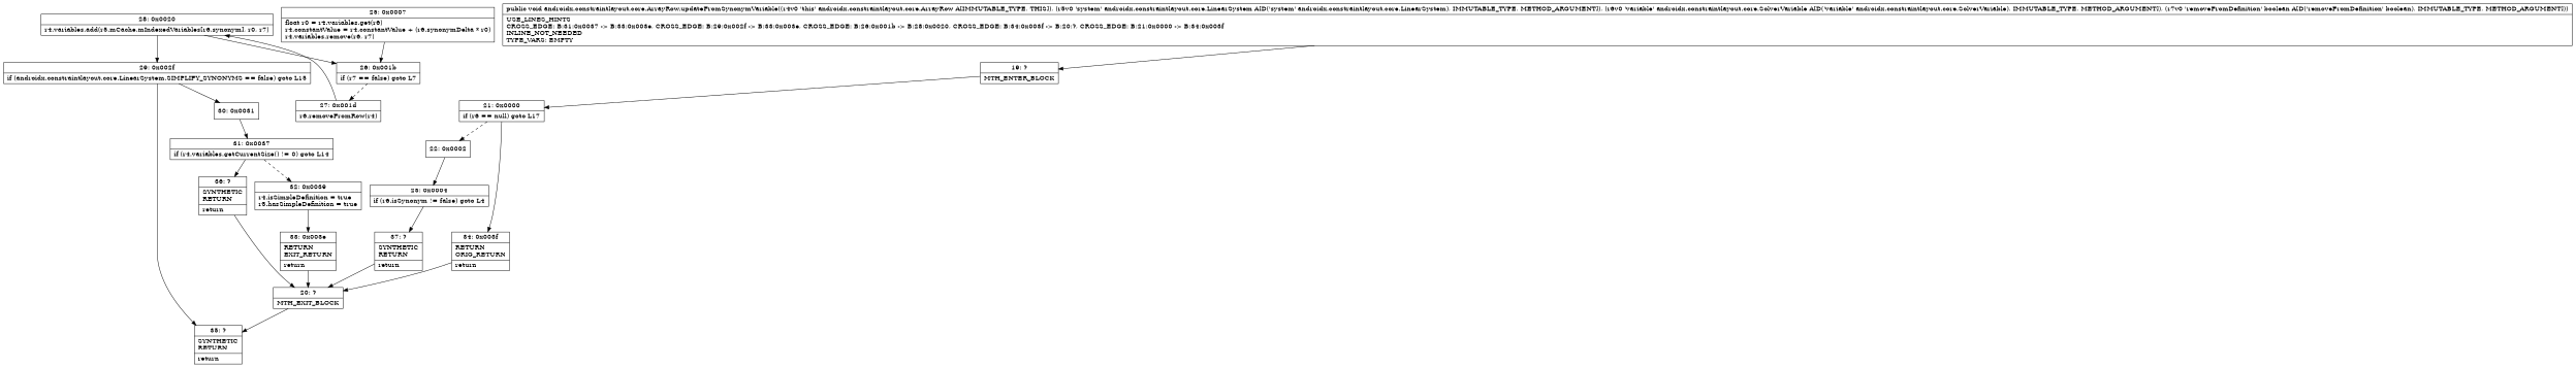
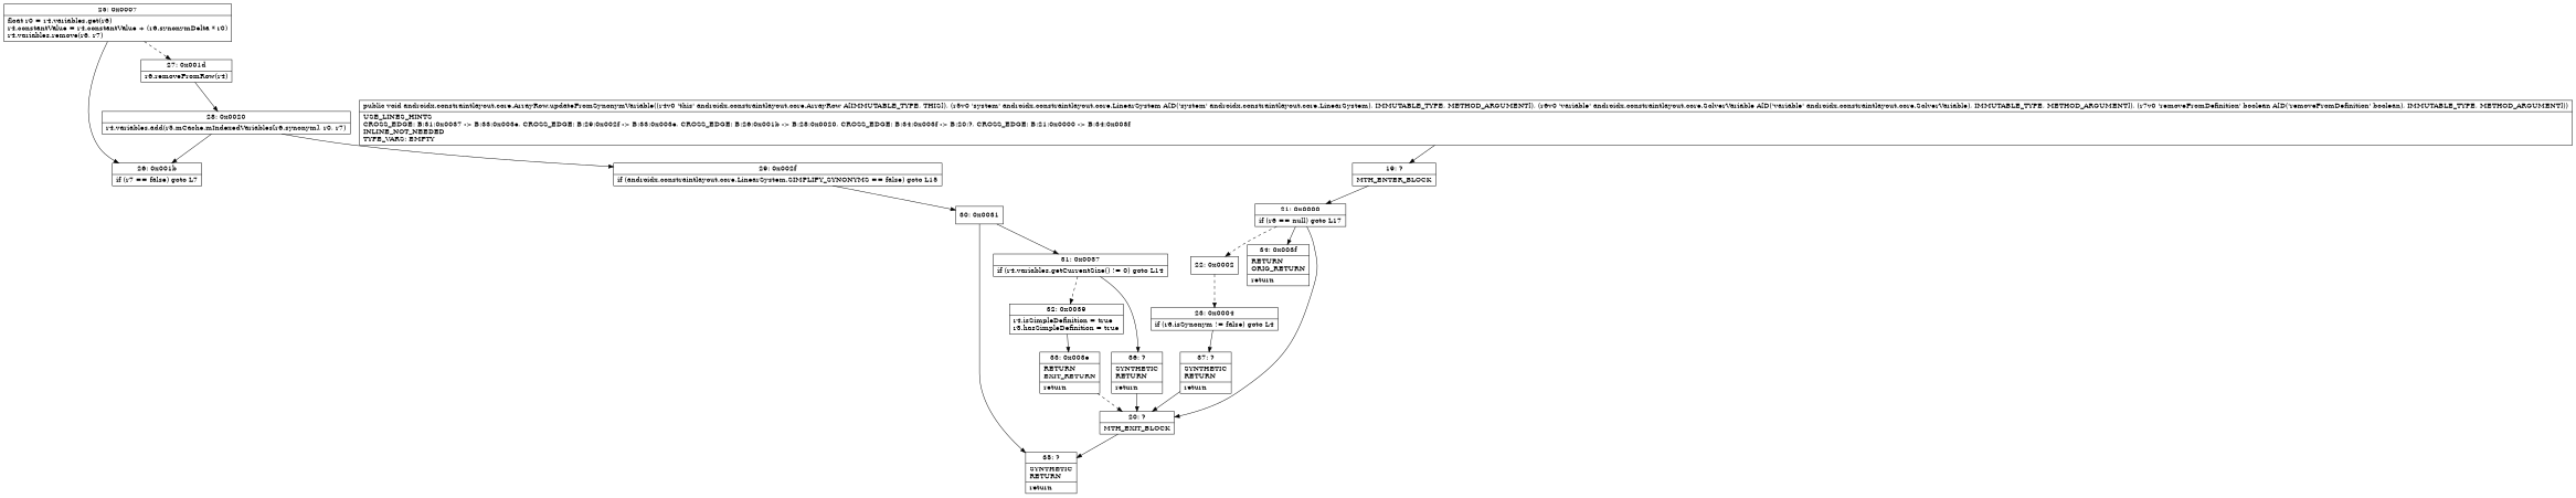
  digraph {
    node [shape=record]
    n1 [label="{19\:\ ?|MTH_ENTER_BLOCK\l}"]
    n2 [label="{21\:\ 0x0000|if (r6 == null) goto L17\l}"]
    n3 [label="{22\:\ 0x0002}"]
    n4 [label="{34\:\ 0x003f|RETURN\lORIG_RETURN\l|return\l}"]
    n5 [label="{23\:\ 0x0004|if (r6.isSynonym != false) goto L4\l}"]
    n6 [label="{20\:\ ?|MTH_EXIT_BLOCK\l}"]
    n7 [label="{37\:\ ?|SYNTHETIC\lRETURN\l|return\l}"]
    n8 [label="{25\:\ 0x0007|float r0 = r4.variables.get(r6)\lr4.constantValue = r4.constantValue + (r6.synonymDelta * r0)\lr4.variables.remove(r6, r7)\l}"]
    n9 [label="{26\:\ 0x001b|if (r7 == false) goto L7\l}"]
    n10 [label="{27\:\ 0x001d|r6.removeFromRow(r4)\l}"]
    n11 [label="{28\:\ 0x0020|r4.variables.add(r5.mCache.mIndexedVariables[r6.synonym], r0, r7)\l}"]
    n12 [label="{29\:\ 0x002f|if (androidx.constraintlayout.core.LinearSystem.SIMPLIFY_SYNONYMS == false) goto L15\l}"]
    n13 [label="{30\:\ 0x0031}"]
    n14 [label="{35\:\ ?|SYNTHETIC\lRETURN\l|return\l}"]
    n15 [label="{31\:\ 0x0037|if (r4.variables.getCurrentSize() != 0) goto L14\l}"]
    n16 [label="{32\:\ 0x0039|r4.isSimpleDefinition = true\lr5.hasSimpleDefinition = true\l}"]
    n17 [label="{36\:\ ?|SYNTHETIC\lRETURN\l|return\l}"]
    n18 [label="{33\:\ 0x003e|RETURN\lEXIT_RETURN\l|return\l}"]
    n19 [label="{public void androidx.constraintlayout.core.ArrayRow.updateFromSynonymVariable((r4v0 'this' androidx.constraintlayout.core.ArrayRow A[IMMUTABLE_TYPE, THIS]), (r5v0 'system' androidx.constraintlayout.core.LinearSystem A[D('system' androidx.constraintlayout.core.LinearSystem), IMMUTABLE_TYPE, METHOD_ARGUMENT]), (r6v0 'variable' androidx.constraintlayout.core.SolverVariable A[D('variable' androidx.constraintlayout.core.SolverVariable), IMMUTABLE_TYPE, METHOD_ARGUMENT]), (r7v0 'removeFromDefinition' boolean A[D('removeFromDefinition' boolean), IMMUTABLE_TYPE, METHOD_ARGUMENT]))  | USE_LINES_HINTS\lCROSS_EDGE: B:31:0x0037 \-\> B:33:0x003e, CROSS_EDGE: B:29:0x002f \-\> B:33:0x003e, CROSS_EDGE: B:26:0x001b \-\> B:28:0x0020, CROSS_EDGE: B:34:0x003f \-\> B:20:?, CROSS_EDGE: B:21:0x0000 \-\> B:34:0x003f\lINLINE_NOT_NEEDED\lTYPE_VARS: EMPTY\l}"]
    n1 -> n2
    n2 -> n3 [style=dashed]
    n2 -> n4
-   n3 -> n5
-   n4 -> n6
+   n3 -> n5 [style=dashed]
+   n2 -> n6
    n5 -> n7 [style=solid]
    n6 -> n14
    n7 -> n6
    n8 -> n9
-   n9 -> n10 [style=dashed]
+   n8 -> n10 [style=dashed]
    n10 -> n11
    n11 -> n9
    n11 -> n12
    n12 -> n13 [style=solid]
-   n12 -> n14
+   n13 -> n14
    n13 -> n15
    n15 -> n16 [style=dashed]
    n15 -> n17
    n16 -> n18
    n17 -> n6
-   n18 -> n6
+   n18 -> n6 [style=dashed]
    n19 -> n1
  }
